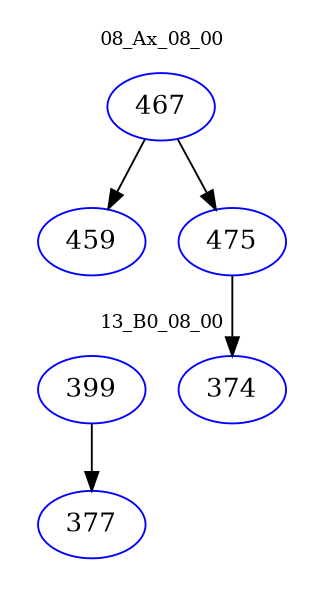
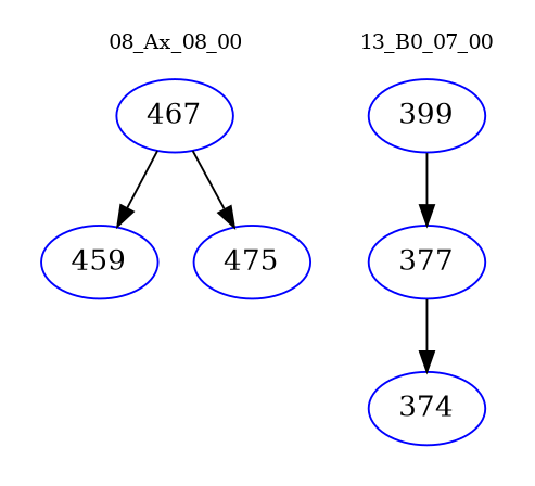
  digraph {
    node [color=blue]
    edge [color=black]
    n1 [label=467]
    n2 [label=459]
    n3 [label=475]
    n4 [label=377]
    n5 [label=374]
    n6 [label=399]
    subgraph cluster_1 {
      color=white
      fontsize=10
      label="08_Ax_08_00"
      n1
      n2
      n3
    }
    subgraph cluster_2 {
      color=white
      fontsize=10
-     label="13_B0_08_00"
+     label="13_B0_07_00"
      n4
      n5
      n6
    }
    n1 -> n2
    n1 -> n3
-   n3 -> n5
+   n4 -> n5
    n6 -> n4
  }
